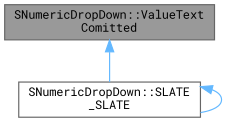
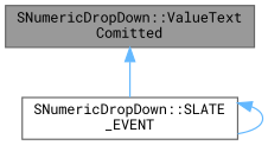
  digraph {
    rankdir=TB
    fontname="Roboto Mono"
    node [fontname="Roboto Mono" fontsize=10 shape=box style=filled]
    edge [color=steelblue1 dir=back fontname="Roboto Mono" fontsize=10 labelfontname=Helvetica labelfontsize=10 style=solid]
    n1 [color=gray40 fillcolor=grey60 fontcolor=black height=0.2 label="SNumericDropDown::ValueText\lComitted" width=0.4]
-   n2 [color=grey40 fillcolor=white height=0.2 label="SNumericDropDown::SLATE\l_SLATE" width=0.4]
+   n2 [color=grey40 fillcolor=white height=0.2 label="SNumericDropDown::SLATE\l_EVENT" width=0.4]
    n1 -> n2
    n2 -> n2
  }
